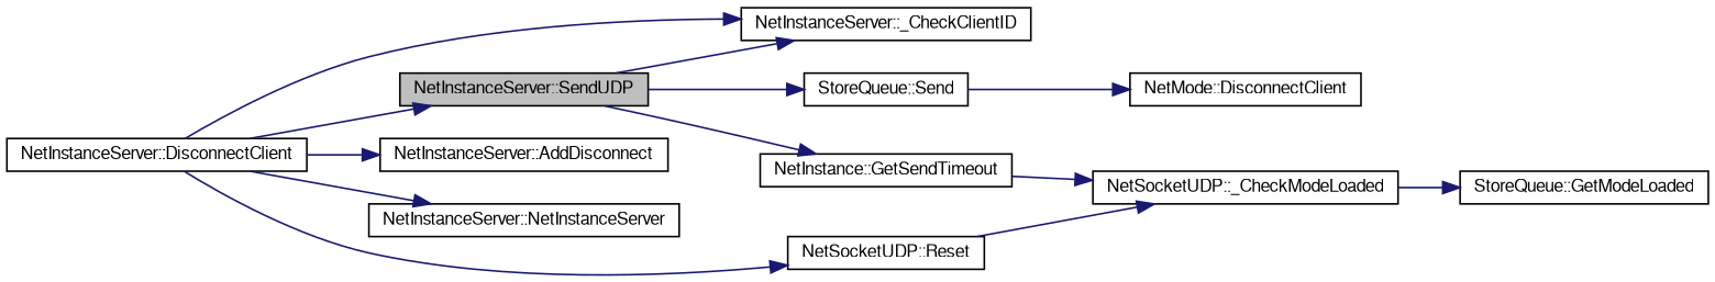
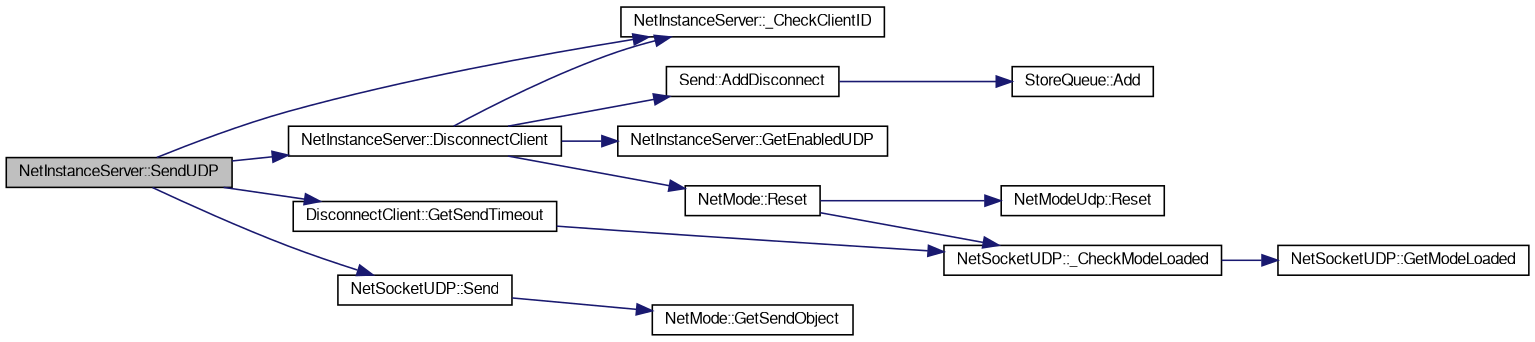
  digraph {
    rankdir=LR
    node [color=black fillcolor=white fontname=FreeSans fontsize=10 shape=record style=filled]
    edge [color=midnightblue fontname=FreeSans fontsize=10 labelfontname=FreeSans labelfontsize=10 style=solid]
    n1 [fillcolor=grey75 fontcolor=black height=0.2 label="NetInstanceServer::SendUDP" width=0.4]
    n2 [height=0.2 label="NetInstanceServer::_CheckClientID" width=0.4]
    n3 [height=0.2 label="NetInstanceServer::DisconnectClient" width=0.4]
-   n4 [height=0.2 label="NetInstance::GetSendTimeout" width=0.4]
-   n5 [height=0.2 label="StoreQueue::Send" width=0.4]
-   n6 [height=0.2 label="NetInstanceServer::AddDisconnect" width=0.4]
-   n7 [height=0.2 label="NetInstanceServer::NetInstanceServer" width=0.4]
-   n8 [height=0.2 label="NetSocketUDP::Reset" width=0.4]
+   n4 [height=0.2 label="DisconnectClient::GetSendTimeout" width=0.4]
+   n5 [height=0.2 label="NetSocketUDP::Send" width=0.4]
+   n6 [height=0.2 label="Send::AddDisconnect" width=0.4]
+   n7 [height=0.2 label="NetInstanceServer::GetEnabledUDP" width=0.4]
+   n8 [height=0.2 label="NetMode::Reset" width=0.4]
    n9 [height=0.2 label="NetSocketUDP::_CheckModeLoaded" width=0.4]
-   n10 [height=0.2 label="NetMode::DisconnectClient" width=0.4]
-   n13 [height=0.2 label="StoreQueue::GetModeLoaded" width=0.4]
+   n10 [height=0.2 label="NetMode::GetSendObject" width=0.4]
+   n11 [height=0.2 label="StoreQueue::Add" width=0.4]
+   n12 [height=0.2 label="NetModeUdp::Reset" width=0.4]
+   n13 [height=0.2 label="NetSocketUDP::GetModeLoaded" width=0.4]
    n1 -> n2
-   n3 -> n1
+   n1 -> n3
    n1 -> n4
    n1 -> n5
    n3 -> n2
    n3 -> n6
    n3 -> n7
    n3 -> n8
    n4 -> n9
    n5 -> n10
+   n6 -> n11
    n8 -> n9
+   n8 -> n12
    n9 -> n13
  }
